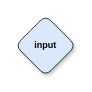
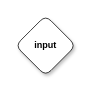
  <mxCell id="0" />
  <mxCell id="1" parent="0" />
- <mxCell id="2" value="input" style="rhombus;whiteSpace=wrap;html=1;rounded=1;fontStyle=1;glass=0;sketch=0;fontSize=12;points=[[0,0.5,0,0,0],[0.5,0,0,0,0],[0.5,1,0,0,0],[1,0.5,0,0,0]];shadow=1;fillColor=#dae8fc;" parent="1" vertex="1"><mxGeometry x="20" y="20" width="80" height="80" as="geometry" /></mxCell>
+ <mxCell id="2" value="input" style="rhombus;whiteSpace=wrap;html=1;rounded=1;fontStyle=1;glass=0;sketch=0;fontSize=12;points=[[0,0.5,0,0,0],[0.5,0,0,0,0],[0.5,1,0,0,0],[1,0.5,0,0,0]];shadow=1;" parent="1" vertex="1"><mxGeometry x="20" y="20" width="80" height="80" as="geometry" /></mxCell>
